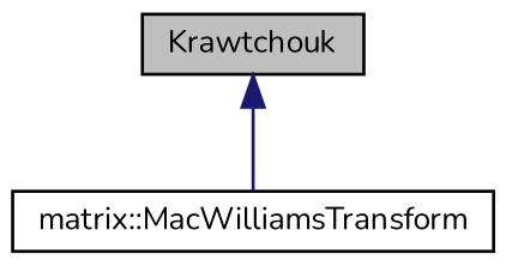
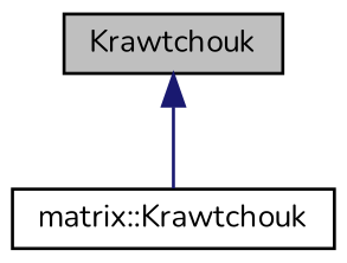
  digraph {
    rankdir=TB
    fontname=Nunito
    node [color=black fontname=Nunito fontsize=10 shape=record style=filled]
    n1 [fillcolor=grey75 fontcolor=black height=0.2 label=Krawtchouk width=0.4]
-   n2 [fillcolor=white height=0.2 label="matrix::MacWilliamsTransform" width=0.4]
+   n2 [fillcolor=white height=0.2 label="matrix::Krawtchouk" width=0.4]
    n1 -> n2 [color=midnightblue dir=back fontname=Nunito fontsize=10 labelfontname=Helvetica labelfontsize=10 style=solid]
  }
